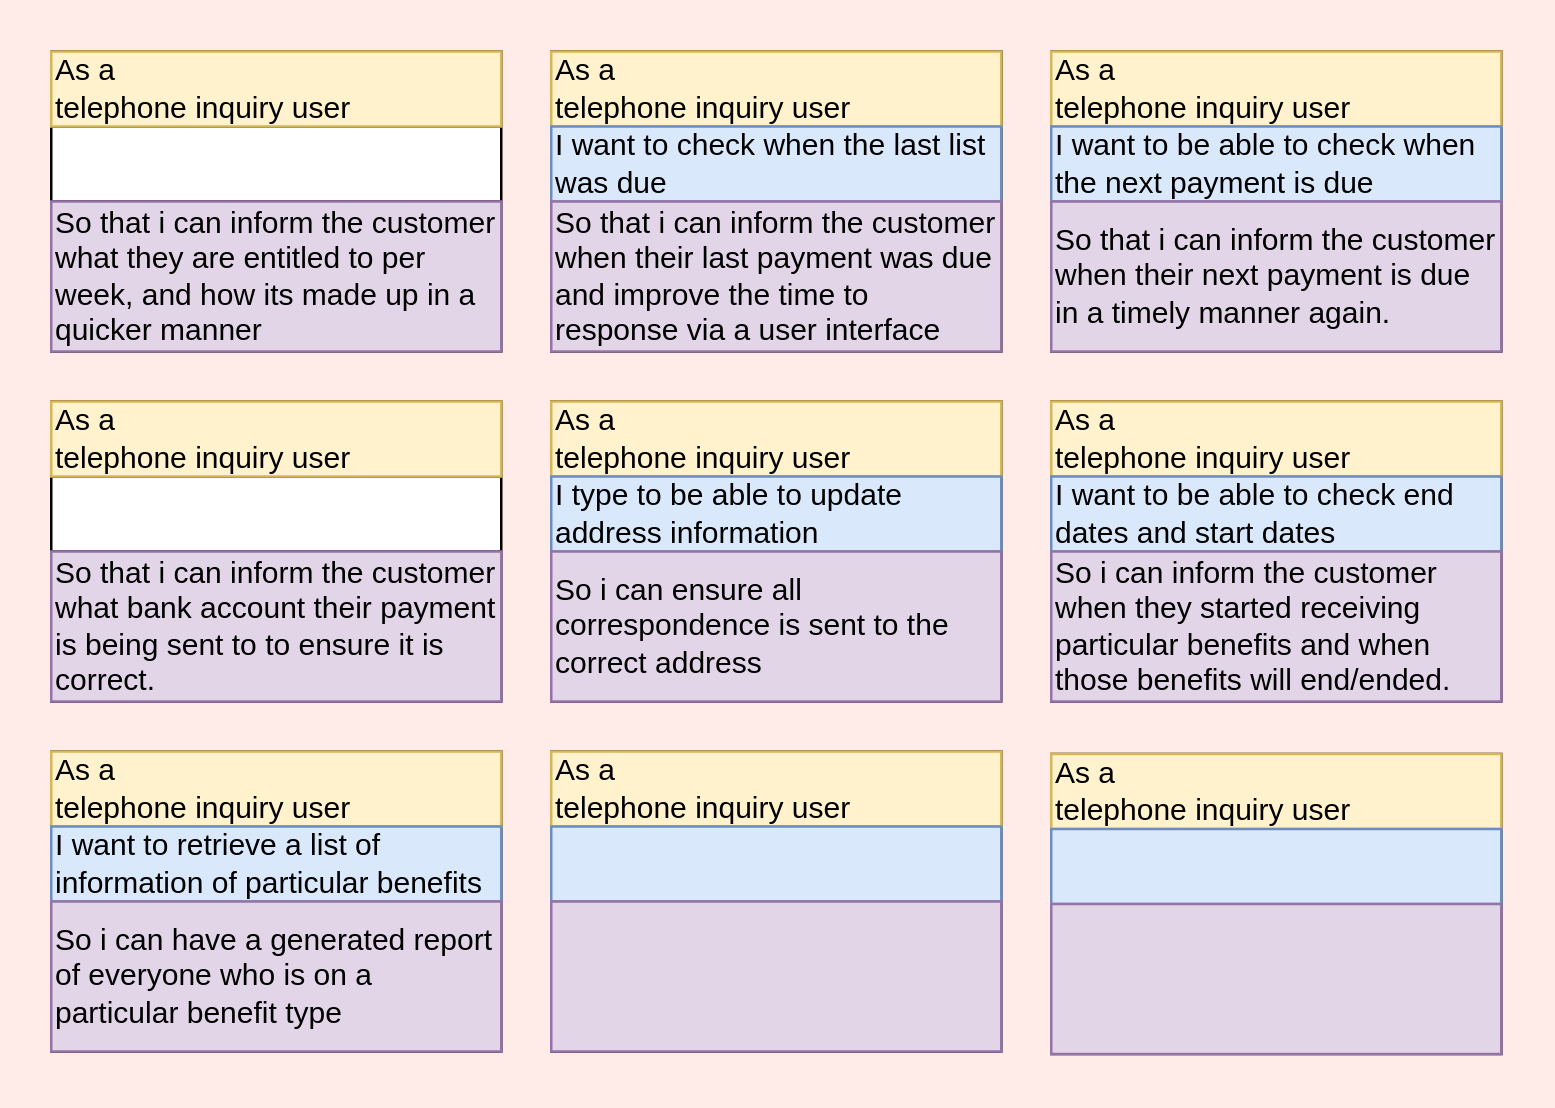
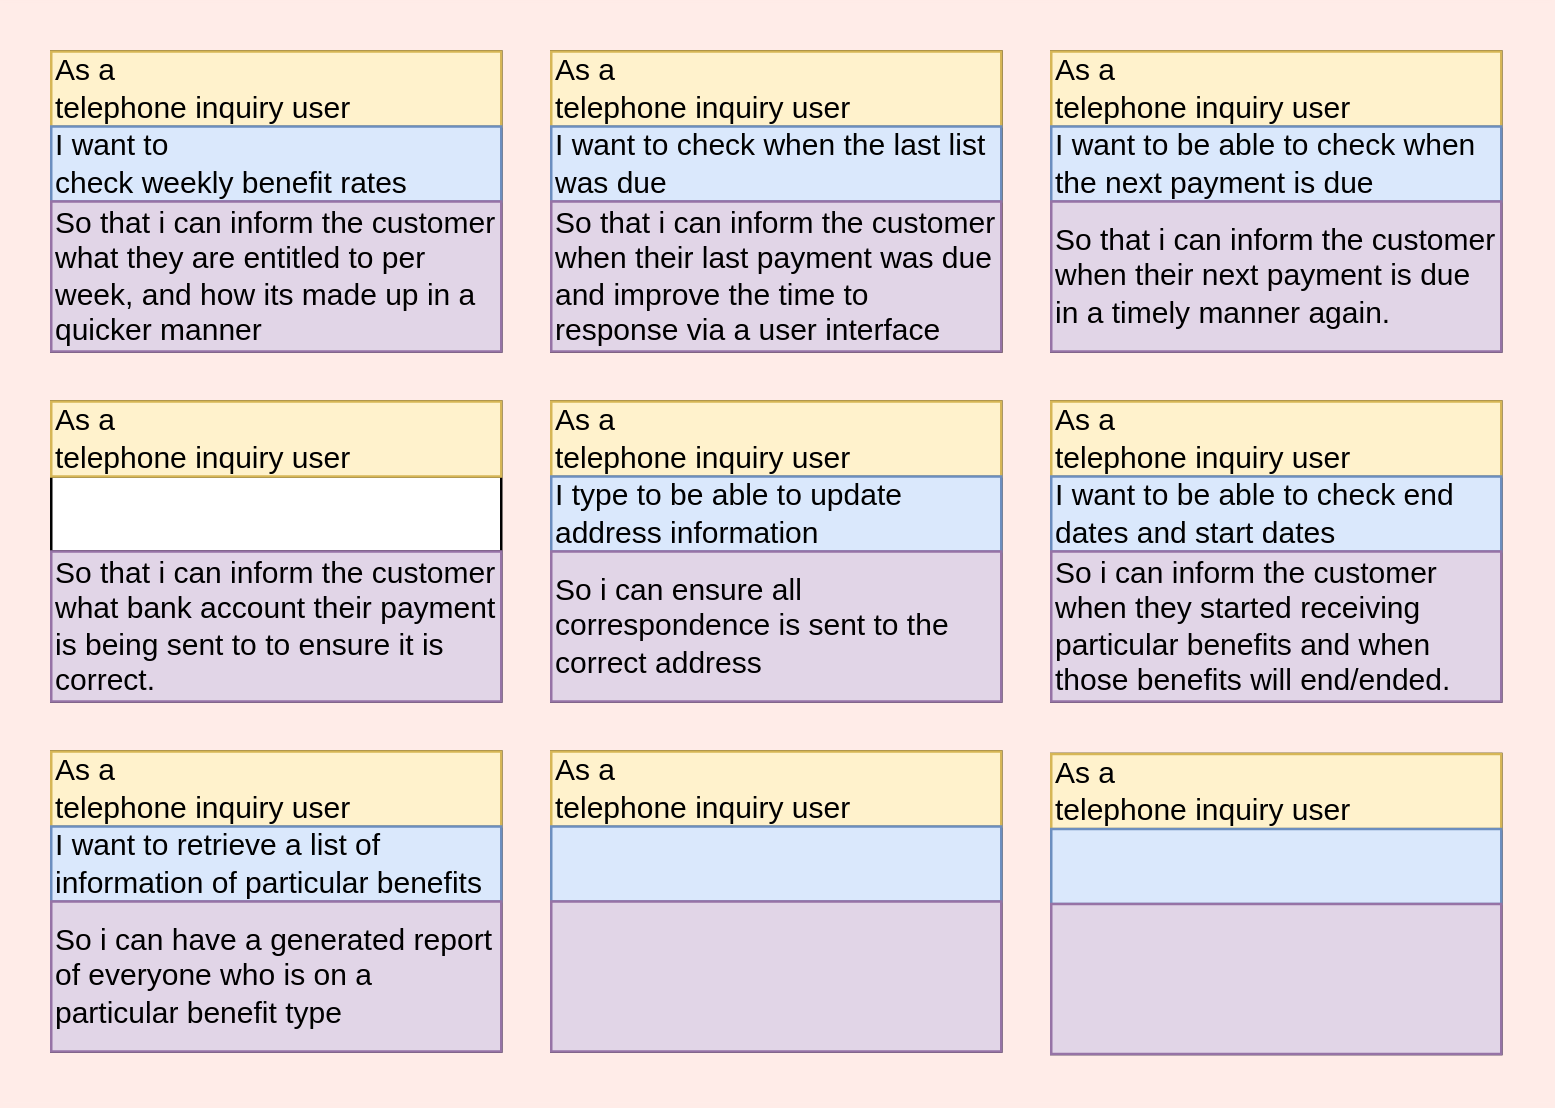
  <mxCell id="0" />
  <mxCell id="1" parent="0" />
  <mxCell id="2" value="" style="group;fontColor=#000000;" parent="1" vertex="1" connectable="0"><mxGeometry x="20" y="20" width="180" height="120" as="geometry" /></mxCell>
  <mxCell id="3" value="" style="rounded=0;whiteSpace=wrap;html=1;fontColor=#000000;" parent="2" vertex="1"><mxGeometry width="180" height="120" as="geometry" /></mxCell>
  <mxCell id="4" value="" style="endArrow=none;html=1;rounded=0;exitX=0;exitY=0.25;exitDx=0;exitDy=0;entryX=1;entryY=0.25;entryDx=0;entryDy=0;fontColor=#000000;" parent="2" source="3" target="3" edge="1"><mxGeometry width="50" height="50" relative="1" as="geometry"><mxPoint x="350" y="230" as="sourcePoint" /><mxPoint x="400" y="180" as="targetPoint" /><Array as="points" /></mxGeometry></mxCell>
  <mxCell id="5" value="&lt;div align=&quot;left&quot;&gt;As a &lt;/div&gt;telephone inquiry user" style="text;html=1;strokeColor=#d6b656;fillColor=#fff2cc;align=left;verticalAlign=middle;whiteSpace=wrap;rounded=0;fontColor=#000000;" parent="2" vertex="1"><mxGeometry width="180" height="30" as="geometry" /></mxCell>
  <mxCell id="6" value="" style="endArrow=none;html=1;rounded=0;entryX=1;entryY=0.5;entryDx=0;entryDy=0;fontColor=#000000;" parent="2" target="3" edge="1"><mxGeometry width="50" height="50" relative="1" as="geometry"><mxPoint y="60" as="sourcePoint" /><mxPoint x="50" y="10" as="targetPoint" /></mxGeometry></mxCell>
+ <mxCell id="7" value="&lt;div align=&quot;left&quot;&gt;I want to &lt;/div&gt;check weekly benefit rates" style="text;html=1;strokeColor=#6c8ebf;fillColor=#dae8fc;align=left;verticalAlign=middle;whiteSpace=wrap;rounded=0;fontColor=#000000;" parent="2" vertex="1"><mxGeometry y="30" width="180" height="30" as="geometry" /></mxCell>
  <mxCell id="8" value="So that i can inform the customer what they are entitled to per week, and how its made up in a quicker manner" style="text;html=1;strokeColor=#9673a6;fillColor=#e1d5e7;align=left;verticalAlign=middle;whiteSpace=wrap;rounded=0;fontColor=#000000;" parent="2" vertex="1"><mxGeometry y="60" width="180" height="60" as="geometry" /></mxCell>
  <mxCell id="9" value="" style="group;fillColor=#fff2cc;strokeColor=#d6b656;fontColor=#000000;" parent="1" vertex="1" connectable="0"><mxGeometry x="220" y="20" width="180" height="120" as="geometry" /></mxCell>
  <mxCell id="10" value="" style="rounded=0;whiteSpace=wrap;html=1;fontColor=#000000;" parent="9" vertex="1"><mxGeometry width="180" height="120" as="geometry" /></mxCell>
  <mxCell id="11" value="" style="endArrow=none;html=1;rounded=0;exitX=0;exitY=0.25;exitDx=0;exitDy=0;entryX=1;entryY=0.25;entryDx=0;entryDy=0;fontColor=#000000;" parent="9" source="10" target="10" edge="1"><mxGeometry width="50" height="50" relative="1" as="geometry"><mxPoint x="350" y="230" as="sourcePoint" /><mxPoint x="400" y="180" as="targetPoint" /><Array as="points" /></mxGeometry></mxCell>
  <mxCell id="12" value="&lt;div align=&quot;left&quot;&gt;As a &lt;/div&gt;telephone inquiry user" style="text;html=1;strokeColor=#d6b656;fillColor=#fff2cc;align=left;verticalAlign=middle;whiteSpace=wrap;rounded=0;fontColor=#000000;" parent="9" vertex="1"><mxGeometry width="180" height="30" as="geometry" /></mxCell>
  <mxCell id="13" value="" style="endArrow=none;html=1;rounded=0;entryX=1;entryY=0.5;entryDx=0;entryDy=0;fontColor=#000000;" parent="9" target="10" edge="1"><mxGeometry width="50" height="50" relative="1" as="geometry"><mxPoint y="60" as="sourcePoint" /><mxPoint x="50" y="10" as="targetPoint" /></mxGeometry></mxCell>
  <mxCell id="14" value="I want to check when the last list was due" style="text;html=1;strokeColor=#6c8ebf;fillColor=#dae8fc;align=left;verticalAlign=middle;whiteSpace=wrap;rounded=0;fontColor=#000000;" parent="9" vertex="1"><mxGeometry y="30" width="180" height="30" as="geometry" /></mxCell>
  <mxCell id="15" value="So that i can inform the customer when their last payment was due and improve the time to response via a user interface" style="text;html=1;strokeColor=#9673a6;fillColor=#e1d5e7;align=left;verticalAlign=middle;whiteSpace=wrap;rounded=0;fontColor=#000000;" parent="9" vertex="1"><mxGeometry y="60" width="180" height="60" as="geometry" /></mxCell>
  <mxCell id="16" value="" style="group;fontColor=#000000;" parent="1" vertex="1" connectable="0"><mxGeometry x="420" y="20" width="180" height="120" as="geometry" /></mxCell>
  <mxCell id="17" value="" style="rounded=0;whiteSpace=wrap;html=1;fontColor=#000000;" parent="16" vertex="1"><mxGeometry width="180" height="120" as="geometry" /></mxCell>
  <mxCell id="18" value="" style="endArrow=none;html=1;rounded=0;exitX=0;exitY=0.25;exitDx=0;exitDy=0;entryX=1;entryY=0.25;entryDx=0;entryDy=0;fontColor=#000000;" parent="16" source="17" target="17" edge="1"><mxGeometry width="50" height="50" relative="1" as="geometry"><mxPoint x="350" y="230" as="sourcePoint" /><mxPoint x="400" y="180" as="targetPoint" /><Array as="points" /></mxGeometry></mxCell>
  <mxCell id="19" value="&lt;div align=&quot;left&quot;&gt;As a &lt;/div&gt;telephone inquiry user" style="text;html=1;strokeColor=#d6b656;fillColor=#fff2cc;align=left;verticalAlign=middle;whiteSpace=wrap;rounded=0;fontColor=#000000;" parent="16" vertex="1"><mxGeometry width="180" height="30" as="geometry" /></mxCell>
  <mxCell id="20" value="" style="endArrow=none;html=1;rounded=0;entryX=1;entryY=0.5;entryDx=0;entryDy=0;fontColor=#000000;" parent="16" target="17" edge="1"><mxGeometry width="50" height="50" relative="1" as="geometry"><mxPoint y="60" as="sourcePoint" /><mxPoint x="50" y="10" as="targetPoint" /></mxGeometry></mxCell>
  <mxCell id="21" value="&lt;div align=&quot;left&quot;&gt;I want to be able to check when the next payment is due&lt;br&gt;&lt;/div&gt;" style="text;html=1;strokeColor=#6c8ebf;fillColor=#dae8fc;align=left;verticalAlign=middle;whiteSpace=wrap;rounded=0;fontColor=#000000;" parent="16" vertex="1"><mxGeometry y="30" width="180" height="30" as="geometry" /></mxCell>
  <mxCell id="22" value="So that i can inform the customer when their next payment is due in a timely manner again." style="text;html=1;strokeColor=#9673a6;fillColor=#e1d5e7;align=left;verticalAlign=middle;whiteSpace=wrap;rounded=0;fontColor=#000000;" parent="16" vertex="1"><mxGeometry y="60" width="180" height="60" as="geometry" /></mxCell>
  <mxCell id="23" value="" style="group;fontColor=#000000;" parent="1" vertex="1" connectable="0"><mxGeometry x="20" y="160" width="180" height="120" as="geometry" /></mxCell>
  <mxCell id="24" value="" style="rounded=0;whiteSpace=wrap;html=1;fontColor=#000000;" parent="23" vertex="1"><mxGeometry width="180" height="120" as="geometry" /></mxCell>
  <mxCell id="25" value="" style="endArrow=none;html=1;rounded=0;exitX=0;exitY=0.25;exitDx=0;exitDy=0;entryX=1;entryY=0.25;entryDx=0;entryDy=0;fontColor=#000000;" parent="23" source="24" target="24" edge="1"><mxGeometry width="50" height="50" relative="1" as="geometry"><mxPoint x="350" y="230" as="sourcePoint" /><mxPoint x="400" y="180" as="targetPoint" /><Array as="points" /></mxGeometry></mxCell>
  <mxCell id="26" value="&lt;div align=&quot;left&quot;&gt;As a &lt;/div&gt;telephone inquiry user" style="text;html=1;strokeColor=#d6b656;fillColor=#fff2cc;align=left;verticalAlign=middle;whiteSpace=wrap;rounded=0;fontColor=#000000;" parent="23" vertex="1"><mxGeometry width="180" height="30" as="geometry" /></mxCell>
  <mxCell id="27" value="" style="endArrow=none;html=1;rounded=0;entryX=1;entryY=0.5;entryDx=0;entryDy=0;fontColor=#000000;" parent="23" target="24" edge="1"><mxGeometry width="50" height="50" relative="1" as="geometry"><mxPoint y="60" as="sourcePoint" /><mxPoint x="50" y="10" as="targetPoint" /></mxGeometry></mxCell>
  <mxCell id="28" value="So that i can inform the customer what bank account their payment is being sent to to ensure it is correct." style="text;html=1;strokeColor=#9673a6;fillColor=#e1d5e7;align=left;verticalAlign=middle;whiteSpace=wrap;rounded=0;fontColor=#000000;" parent="23" vertex="1"><mxGeometry y="60" width="180" height="60" as="geometry" /></mxCell>
  <mxCell id="29" value="" style="group;fontColor=#000000;" parent="1" vertex="1" connectable="0"><mxGeometry x="220" y="160" width="180" height="120" as="geometry" /></mxCell>
  <mxCell id="30" value="" style="rounded=0;whiteSpace=wrap;html=1;fontColor=#000000;" parent="29" vertex="1"><mxGeometry width="180" height="120" as="geometry" /></mxCell>
  <mxCell id="31" value="" style="endArrow=none;html=1;rounded=0;exitX=0;exitY=0.25;exitDx=0;exitDy=0;entryX=1;entryY=0.25;entryDx=0;entryDy=0;fontColor=#000000;" parent="29" source="30" target="30" edge="1"><mxGeometry width="50" height="50" relative="1" as="geometry"><mxPoint x="350" y="230" as="sourcePoint" /><mxPoint x="400" y="180" as="targetPoint" /><Array as="points" /></mxGeometry></mxCell>
  <mxCell id="32" value="&lt;div align=&quot;left&quot;&gt;As a &lt;/div&gt;telephone inquiry user" style="text;html=1;strokeColor=#d6b656;fillColor=#fff2cc;align=left;verticalAlign=middle;whiteSpace=wrap;rounded=0;fontColor=#000000;" parent="29" vertex="1"><mxGeometry width="180" height="30" as="geometry" /></mxCell>
  <mxCell id="33" value="" style="endArrow=none;html=1;rounded=0;entryX=1;entryY=0.5;entryDx=0;entryDy=0;fontColor=#000000;" parent="29" target="30" edge="1"><mxGeometry width="50" height="50" relative="1" as="geometry"><mxPoint y="60" as="sourcePoint" /><mxPoint x="50" y="10" as="targetPoint" /></mxGeometry></mxCell>
  <mxCell id="34" value="&lt;div align=&quot;left&quot;&gt;I type to be able to update address information &lt;/div&gt;" style="text;html=1;strokeColor=#6c8ebf;fillColor=#dae8fc;align=left;verticalAlign=middle;whiteSpace=wrap;rounded=0;fontColor=#000000;" parent="29" vertex="1"><mxGeometry y="30" width="180" height="30" as="geometry" /></mxCell>
  <mxCell id="35" value="So i can ensure all correspondence is sent to the correct address" style="text;html=1;strokeColor=#9673a6;fillColor=#e1d5e7;align=left;verticalAlign=middle;whiteSpace=wrap;rounded=0;fontColor=#000000;" parent="29" vertex="1"><mxGeometry y="60" width="180" height="60" as="geometry" /></mxCell>
  <mxCell id="36" value="" style="group;fontColor=#000000;" parent="1" vertex="1" connectable="0"><mxGeometry x="420" y="160" width="180" height="120" as="geometry" /></mxCell>
  <mxCell id="37" value="" style="rounded=0;whiteSpace=wrap;html=1;fontColor=#000000;" parent="36" vertex="1"><mxGeometry width="180" height="120" as="geometry" /></mxCell>
  <mxCell id="38" value="" style="endArrow=none;html=1;rounded=0;exitX=0;exitY=0.25;exitDx=0;exitDy=0;entryX=1;entryY=0.25;entryDx=0;entryDy=0;fontColor=#000000;" parent="36" source="37" target="37" edge="1"><mxGeometry width="50" height="50" relative="1" as="geometry"><mxPoint x="350" y="230" as="sourcePoint" /><mxPoint x="400" y="180" as="targetPoint" /><Array as="points" /></mxGeometry></mxCell>
  <mxCell id="39" value="&lt;div align=&quot;left&quot;&gt;As a &lt;/div&gt;telephone inquiry user" style="text;html=1;strokeColor=#d6b656;fillColor=#fff2cc;align=left;verticalAlign=middle;whiteSpace=wrap;rounded=0;fontColor=#000000;" parent="36" vertex="1"><mxGeometry width="180" height="30" as="geometry" /></mxCell>
  <mxCell id="40" value="" style="endArrow=none;html=1;rounded=0;entryX=1;entryY=0.5;entryDx=0;entryDy=0;fontColor=#000000;" parent="36" target="37" edge="1"><mxGeometry width="50" height="50" relative="1" as="geometry"><mxPoint y="60" as="sourcePoint" /><mxPoint x="50" y="10" as="targetPoint" /></mxGeometry></mxCell>
  <mxCell id="41" value="&lt;div align=&quot;left&quot;&gt;I want to be able to check end dates and start dates &lt;br&gt;&lt;/div&gt;" style="text;html=1;strokeColor=#6c8ebf;fillColor=#dae8fc;align=left;verticalAlign=middle;whiteSpace=wrap;rounded=0;fontColor=#000000;" parent="36" vertex="1"><mxGeometry y="30" width="180" height="30" as="geometry" /></mxCell>
  <mxCell id="42" value="So i can inform the customer when they started receiving particular benefits and when those benefits will end/ended." style="text;html=1;strokeColor=#9673a6;fillColor=#e1d5e7;align=left;verticalAlign=middle;whiteSpace=wrap;rounded=0;fontColor=#000000;" parent="36" vertex="1"><mxGeometry y="60" width="180" height="60" as="geometry" /></mxCell>
  <mxCell id="43" value="" style="group;fontColor=#000000;" parent="1" vertex="1" connectable="0"><mxGeometry x="220" y="300" width="180" height="120" as="geometry" /></mxCell>
  <mxCell id="44" value="" style="rounded=0;whiteSpace=wrap;html=1;fontColor=#000000;" parent="43" vertex="1"><mxGeometry width="180" height="120" as="geometry" /></mxCell>
  <mxCell id="45" value="" style="endArrow=none;html=1;rounded=0;exitX=0;exitY=0.25;exitDx=0;exitDy=0;entryX=1;entryY=0.25;entryDx=0;entryDy=0;fontColor=#000000;" parent="43" source="44" target="44" edge="1"><mxGeometry width="50" height="50" relative="1" as="geometry"><mxPoint x="350" y="230" as="sourcePoint" /><mxPoint x="400" y="180" as="targetPoint" /><Array as="points" /></mxGeometry></mxCell>
  <mxCell id="46" value="&lt;div align=&quot;left&quot;&gt;As a &lt;/div&gt;telephone inquiry user" style="text;html=1;strokeColor=#d6b656;fillColor=#fff2cc;align=left;verticalAlign=middle;whiteSpace=wrap;rounded=0;fontColor=#000000;" parent="43" vertex="1"><mxGeometry width="180" height="30" as="geometry" /></mxCell>
  <mxCell id="47" value="" style="endArrow=none;html=1;rounded=0;entryX=1;entryY=0.5;entryDx=0;entryDy=0;fontColor=#000000;" parent="43" target="44" edge="1"><mxGeometry width="50" height="50" relative="1" as="geometry"><mxPoint y="60" as="sourcePoint" /><mxPoint x="50" y="10" as="targetPoint" /></mxGeometry></mxCell>
  <mxCell id="48" value="&lt;div align=&quot;left&quot;&gt;&lt;br&gt;&lt;/div&gt;" style="text;html=1;strokeColor=#6c8ebf;fillColor=#dae8fc;align=left;verticalAlign=middle;whiteSpace=wrap;rounded=0;fontColor=#000000;" parent="43" vertex="1"><mxGeometry y="30" width="180" height="30" as="geometry" /></mxCell>
  <mxCell id="49" value="" style="text;html=1;strokeColor=#9673a6;fillColor=#e1d5e7;align=left;verticalAlign=middle;whiteSpace=wrap;rounded=0;fontColor=#000000;" parent="43" vertex="1"><mxGeometry y="60" width="180" height="60" as="geometry" /></mxCell>
  <mxCell id="50" value="" style="group;fontColor=#000000;" parent="1" vertex="1" connectable="0"><mxGeometry x="420" y="301" width="180" height="120" as="geometry" /></mxCell>
  <mxCell id="51" value="" style="rounded=0;whiteSpace=wrap;html=1;fontColor=#000000;" parent="50" vertex="1"><mxGeometry width="180" height="120" as="geometry" /></mxCell>
  <mxCell id="52" value="" style="endArrow=none;html=1;rounded=0;exitX=0;exitY=0.25;exitDx=0;exitDy=0;entryX=1;entryY=0.25;entryDx=0;entryDy=0;fontColor=#000000;" parent="50" source="51" target="51" edge="1"><mxGeometry width="50" height="50" relative="1" as="geometry"><mxPoint x="350" y="230" as="sourcePoint" /><mxPoint x="400" y="180" as="targetPoint" /><Array as="points" /></mxGeometry></mxCell>
  <mxCell id="53" value="&lt;div align=&quot;left&quot;&gt;As a &lt;/div&gt;telephone inquiry user" style="text;html=1;strokeColor=#d6b656;fillColor=#fff2cc;align=left;verticalAlign=middle;whiteSpace=wrap;rounded=0;fontColor=#000000;" parent="50" vertex="1"><mxGeometry width="180" height="30" as="geometry" /></mxCell>
  <mxCell id="54" value="" style="endArrow=none;html=1;rounded=0;entryX=1;entryY=0.5;entryDx=0;entryDy=0;fontColor=#000000;" parent="50" target="51" edge="1"><mxGeometry width="50" height="50" relative="1" as="geometry"><mxPoint y="60" as="sourcePoint" /><mxPoint x="50" y="10" as="targetPoint" /></mxGeometry></mxCell>
  <mxCell id="55" value="&lt;div align=&quot;left&quot;&gt;&lt;br&gt;&lt;/div&gt;" style="text;html=1;strokeColor=#6c8ebf;fillColor=#dae8fc;align=left;verticalAlign=middle;whiteSpace=wrap;rounded=0;fontColor=#000000;" parent="50" vertex="1"><mxGeometry y="30" width="180" height="30" as="geometry" /></mxCell>
  <mxCell id="56" value="" style="text;html=1;strokeColor=#9673a6;fillColor=#e1d5e7;align=left;verticalAlign=middle;whiteSpace=wrap;rounded=0;fontColor=#000000;" parent="50" vertex="1"><mxGeometry y="60" width="180" height="60" as="geometry" /></mxCell>
  <mxCell id="57" value="" style="group;fontColor=#000000;" parent="1" vertex="1" connectable="0"><mxGeometry x="20" y="300" width="180" height="120" as="geometry" /></mxCell>
  <mxCell id="58" value="" style="rounded=0;whiteSpace=wrap;html=1;fontColor=#000000;" parent="57" vertex="1"><mxGeometry width="180" height="120" as="geometry" /></mxCell>
  <mxCell id="59" value="" style="endArrow=none;html=1;rounded=0;exitX=0;exitY=0.25;exitDx=0;exitDy=0;entryX=1;entryY=0.25;entryDx=0;entryDy=0;fontColor=#000000;" parent="57" source="58" target="58" edge="1"><mxGeometry width="50" height="50" relative="1" as="geometry"><mxPoint x="350" y="230" as="sourcePoint" /><mxPoint x="400" y="180" as="targetPoint" /><Array as="points" /></mxGeometry></mxCell>
  <mxCell id="60" value="&lt;div align=&quot;left&quot;&gt;As a &lt;/div&gt;telephone inquiry user" style="text;html=1;strokeColor=#d6b656;fillColor=#fff2cc;align=left;verticalAlign=middle;whiteSpace=wrap;rounded=0;fontColor=#000000;" parent="57" vertex="1"><mxGeometry width="180" height="30" as="geometry" /></mxCell>
  <mxCell id="61" value="" style="endArrow=none;html=1;rounded=0;entryX=1;entryY=0.5;entryDx=0;entryDy=0;fontColor=#000000;" parent="57" target="58" edge="1"><mxGeometry width="50" height="50" relative="1" as="geometry"><mxPoint y="60" as="sourcePoint" /><mxPoint x="50" y="10" as="targetPoint" /></mxGeometry></mxCell>
  <mxCell id="62" value="&lt;div align=&quot;left&quot;&gt;I want to retrieve a list of information of particular benefits&lt;/div&gt;" style="text;html=1;strokeColor=#6c8ebf;fillColor=#dae8fc;align=left;verticalAlign=middle;whiteSpace=wrap;rounded=0;fontColor=#000000;" parent="57" vertex="1"><mxGeometry y="30" width="180" height="30" as="geometry" /></mxCell>
  <mxCell id="63" value="So i can have a generated report of everyone who is on a particular benefit type" style="text;html=1;strokeColor=#9673a6;fillColor=#e1d5e7;align=left;verticalAlign=middle;whiteSpace=wrap;rounded=0;fontColor=#000000;" parent="57" vertex="1"><mxGeometry y="60" width="180" height="60" as="geometry" /></mxCell>
  <mxCell id="64" style="edgeStyle=none;html=1;exitX=0.25;exitY=0;exitDx=0;exitDy=0;fontColor=#000000;" parent="1" source="60" edge="1"><mxGeometry relative="1" as="geometry"><mxPoint x="65" y="300" as="targetPoint" /></mxGeometry></mxCell>
